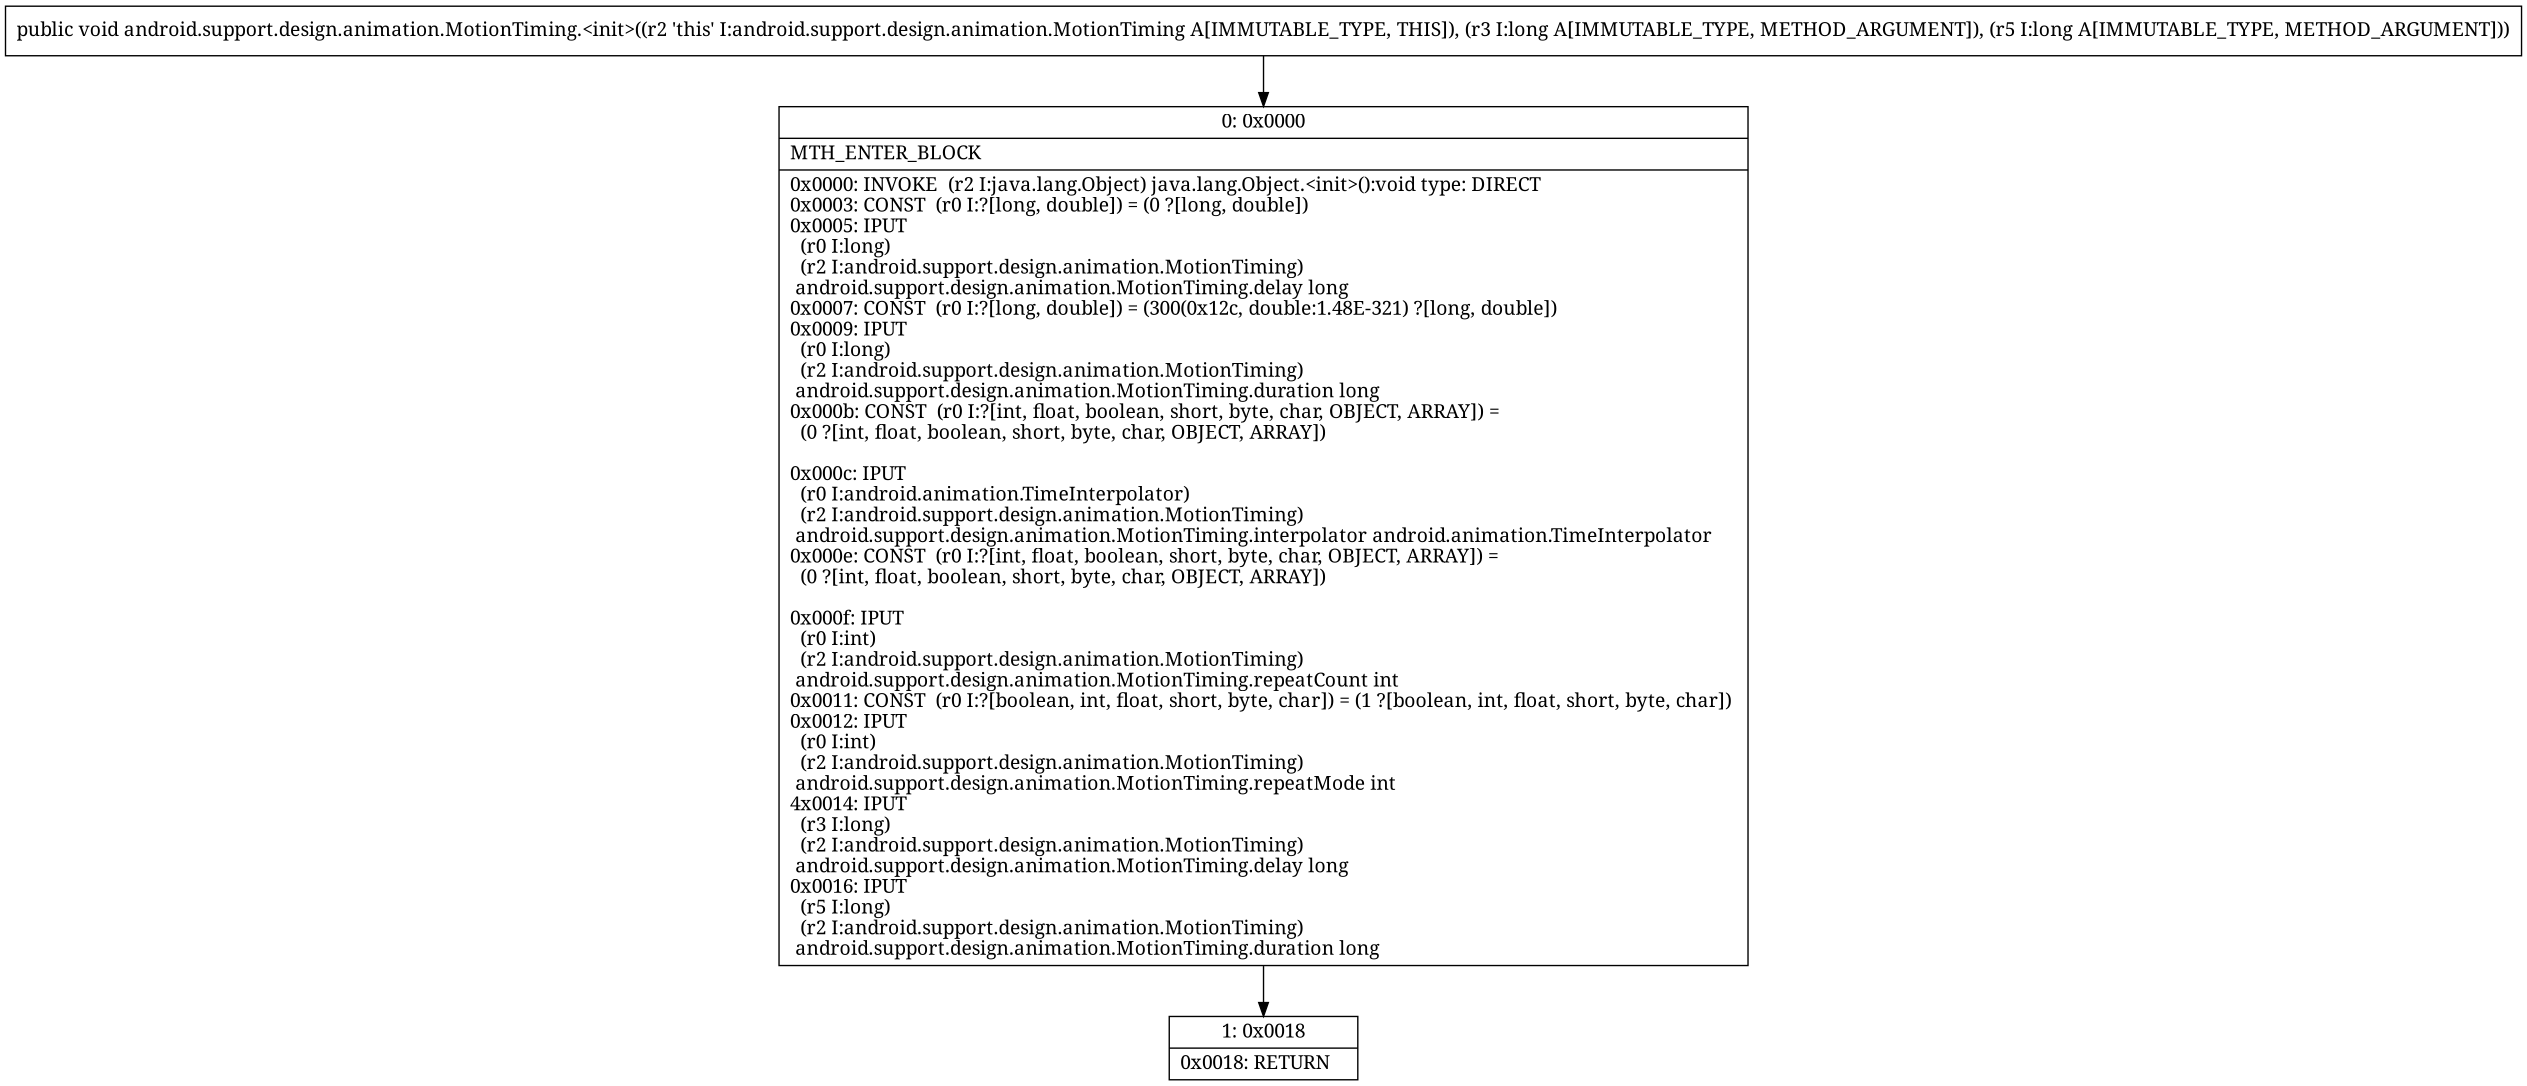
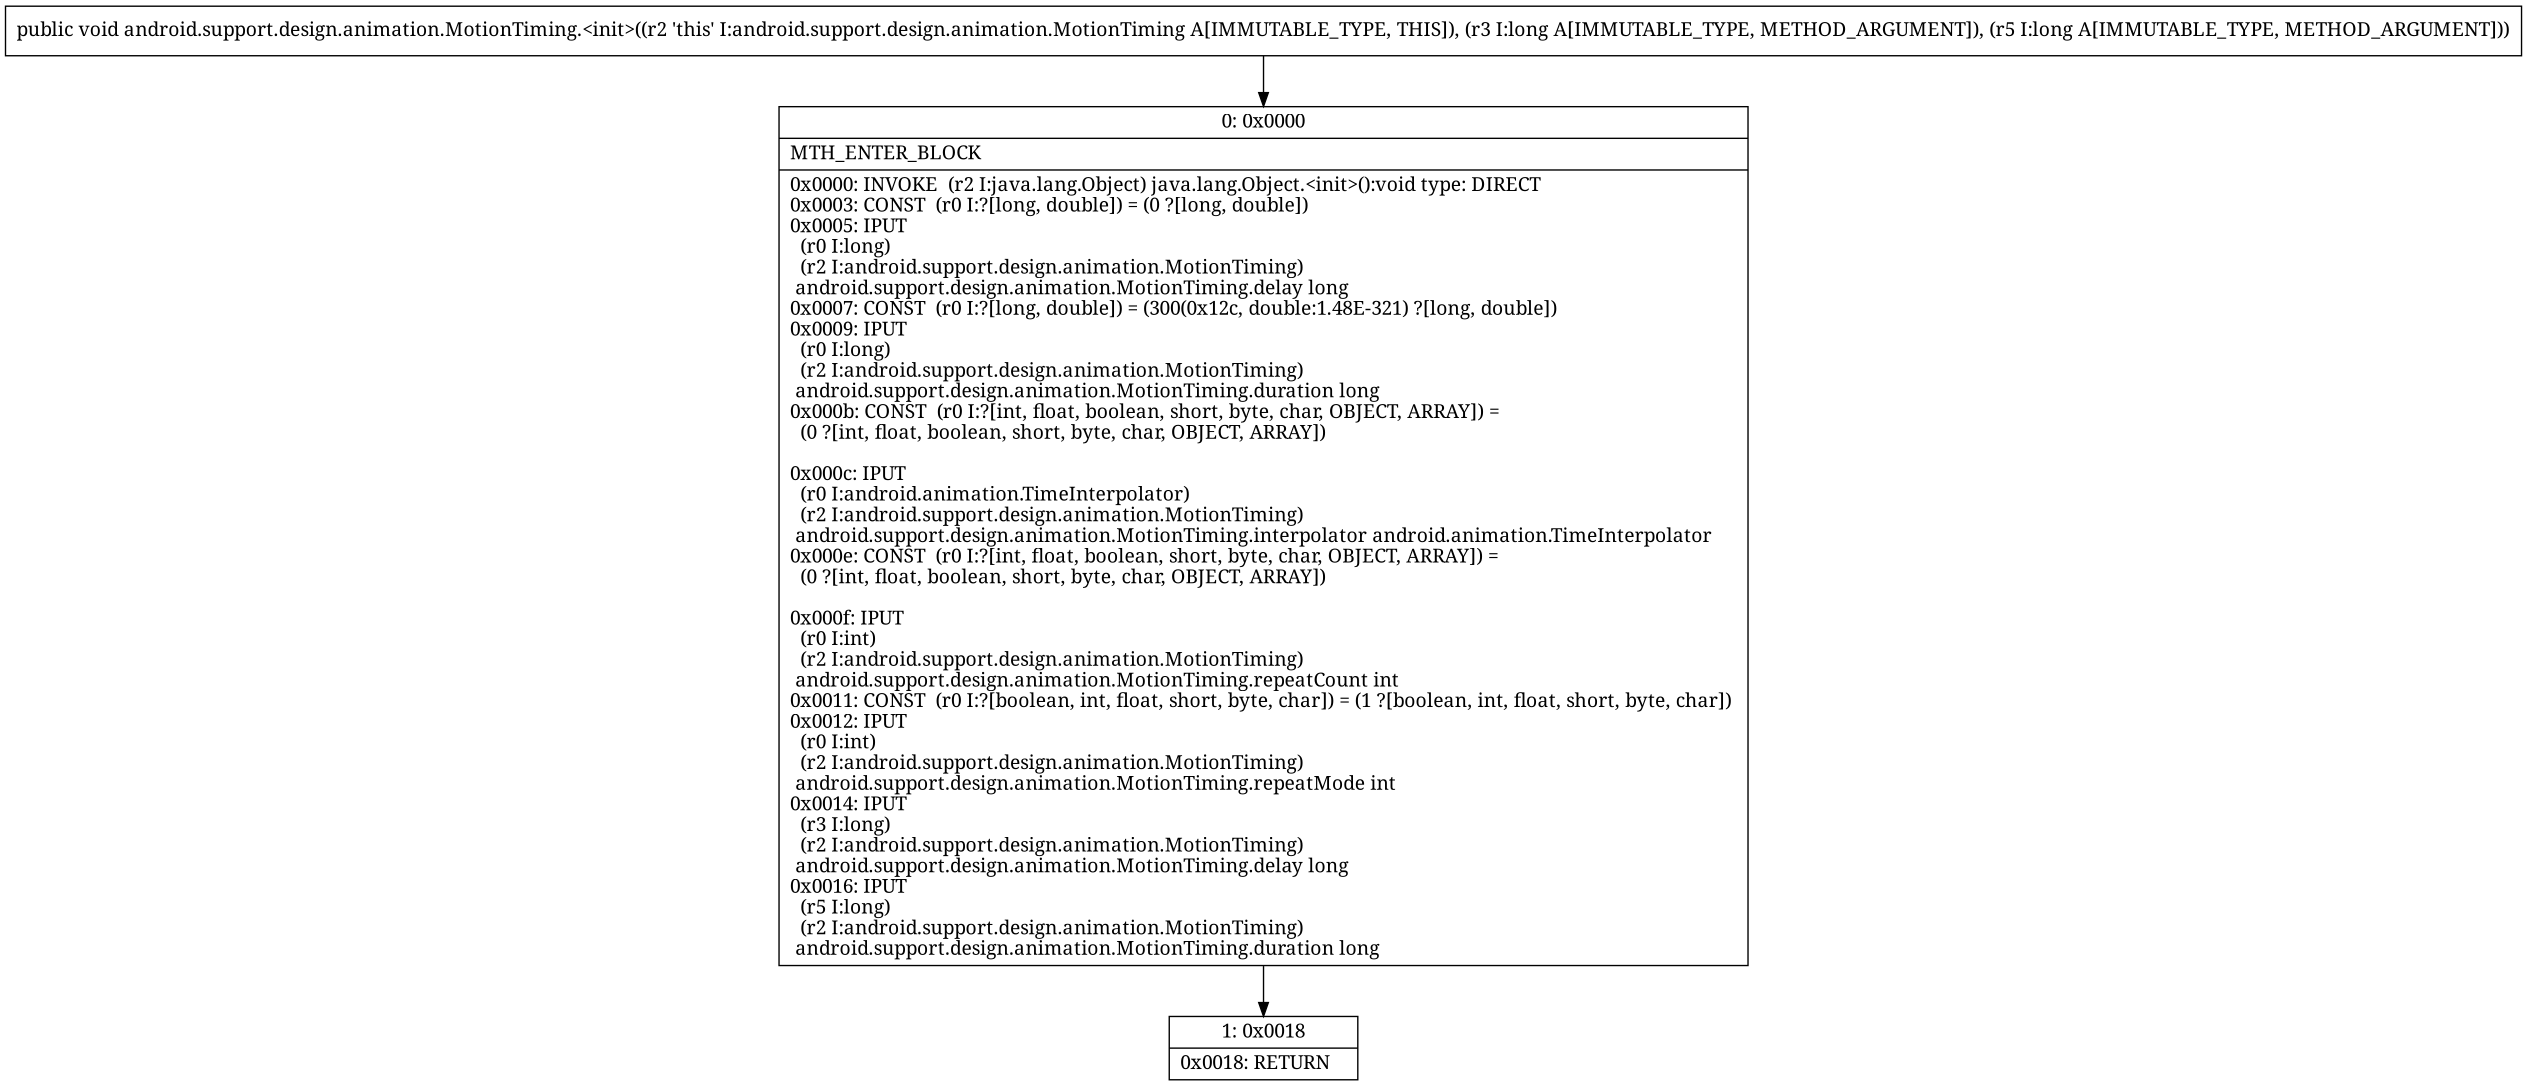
  digraph {
    fontname="Noto Serif"
    node [shape=record fontname="Noto Serif"]
    edge [fontname="Noto Serif"]
-   n1 [label="{0\:\ 0x0000|MTH_ENTER_BLOCK\l|0x0000: INVOKE  (r2 I:java.lang.Object) java.lang.Object.\<init\>():void type: DIRECT \l0x0003: CONST  (r0 I:?[long, double]) = (0 ?[long, double]) \l0x0005: IPUT  \l  (r0 I:long)\l  (r2 I:android.support.design.animation.MotionTiming)\l android.support.design.animation.MotionTiming.delay long \l0x0007: CONST  (r0 I:?[long, double]) = (300(0x12c, double:1.48E\-321) ?[long, double]) \l0x0009: IPUT  \l  (r0 I:long)\l  (r2 I:android.support.design.animation.MotionTiming)\l android.support.design.animation.MotionTiming.duration long \l0x000b: CONST  (r0 I:?[int, float, boolean, short, byte, char, OBJECT, ARRAY]) = \l  (0 ?[int, float, boolean, short, byte, char, OBJECT, ARRAY])\l \l0x000c: IPUT  \l  (r0 I:android.animation.TimeInterpolator)\l  (r2 I:android.support.design.animation.MotionTiming)\l android.support.design.animation.MotionTiming.interpolator android.animation.TimeInterpolator \l0x000e: CONST  (r0 I:?[int, float, boolean, short, byte, char, OBJECT, ARRAY]) = \l  (0 ?[int, float, boolean, short, byte, char, OBJECT, ARRAY])\l \l0x000f: IPUT  \l  (r0 I:int)\l  (r2 I:android.support.design.animation.MotionTiming)\l android.support.design.animation.MotionTiming.repeatCount int \l0x0011: CONST  (r0 I:?[boolean, int, float, short, byte, char]) = (1 ?[boolean, int, float, short, byte, char]) \l0x0012: IPUT  \l  (r0 I:int)\l  (r2 I:android.support.design.animation.MotionTiming)\l android.support.design.animation.MotionTiming.repeatMode int \l4x0014: IPUT  \l  (r3 I:long)\l  (r2 I:android.support.design.animation.MotionTiming)\l android.support.design.animation.MotionTiming.delay long \l0x0016: IPUT  \l  (r5 I:long)\l  (r2 I:android.support.design.animation.MotionTiming)\l android.support.design.animation.MotionTiming.duration long \l}"]
+   n1 [label="{0\:\ 0x0000|MTH_ENTER_BLOCK\l|0x0000: INVOKE  (r2 I:java.lang.Object) java.lang.Object.\<init\>():void type: DIRECT \l0x0003: CONST  (r0 I:?[long, double]) = (0 ?[long, double]) \l0x0005: IPUT  \l  (r0 I:long)\l  (r2 I:android.support.design.animation.MotionTiming)\l android.support.design.animation.MotionTiming.delay long \l0x0007: CONST  (r0 I:?[long, double]) = (300(0x12c, double:1.48E\-321) ?[long, double]) \l0x0009: IPUT  \l  (r0 I:long)\l  (r2 I:android.support.design.animation.MotionTiming)\l android.support.design.animation.MotionTiming.duration long \l0x000b: CONST  (r0 I:?[int, float, boolean, short, byte, char, OBJECT, ARRAY]) = \l  (0 ?[int, float, boolean, short, byte, char, OBJECT, ARRAY])\l \l0x000c: IPUT  \l  (r0 I:android.animation.TimeInterpolator)\l  (r2 I:android.support.design.animation.MotionTiming)\l android.support.design.animation.MotionTiming.interpolator android.animation.TimeInterpolator \l0x000e: CONST  (r0 I:?[int, float, boolean, short, byte, char, OBJECT, ARRAY]) = \l  (0 ?[int, float, boolean, short, byte, char, OBJECT, ARRAY])\l \l0x000f: IPUT  \l  (r0 I:int)\l  (r2 I:android.support.design.animation.MotionTiming)\l android.support.design.animation.MotionTiming.repeatCount int \l0x0011: CONST  (r0 I:?[boolean, int, float, short, byte, char]) = (1 ?[boolean, int, float, short, byte, char]) \l0x0012: IPUT  \l  (r0 I:int)\l  (r2 I:android.support.design.animation.MotionTiming)\l android.support.design.animation.MotionTiming.repeatMode int \l0x0014: IPUT  \l  (r3 I:long)\l  (r2 I:android.support.design.animation.MotionTiming)\l android.support.design.animation.MotionTiming.delay long \l0x0016: IPUT  \l  (r5 I:long)\l  (r2 I:android.support.design.animation.MotionTiming)\l android.support.design.animation.MotionTiming.duration long \l}"]
    n2 [label="{1\:\ 0x0018|0x0018: RETURN   \l}"]
    n3 [label="{public void android.support.design.animation.MotionTiming.\<init\>((r2 'this' I:android.support.design.animation.MotionTiming A[IMMUTABLE_TYPE, THIS]), (r3 I:long A[IMMUTABLE_TYPE, METHOD_ARGUMENT]), (r5 I:long A[IMMUTABLE_TYPE, METHOD_ARGUMENT])) }"]
    n1 -> n2
    n3 -> n1
  }
